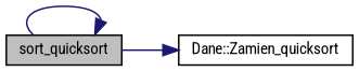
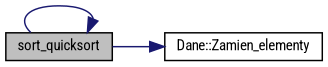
  digraph {
    rankdir=LR
    fontname="Roboto Condensed"
    node [color=black fontname="Roboto Condensed" fontsize=10 shape=record style=filled]
    edge [color=midnightblue fontname="Roboto Condensed" fontsize=10 labelfontname=Helvetica labelfontsize=10 style=solid]
    n1 [fillcolor=grey75 fontcolor=black height=0.2 label=sort_quicksort width=0.4]
-   n2 [fillcolor=white height=0.2 label="Dane::Zamien_quicksort" width=0.4]
+   n2 [fillcolor=white height=0.2 label="Dane::Zamien_elementy" width=0.4]
    n1 -> n1
    n1 -> n2
  }
